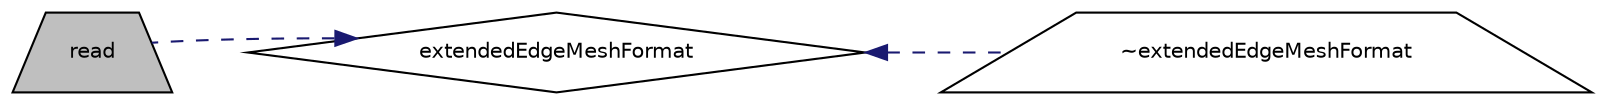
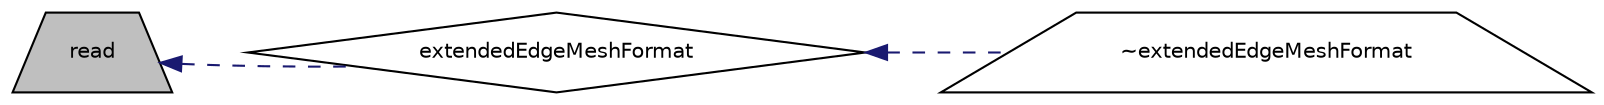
  digraph {
    rankdir=LR
    node [color=black fontname=Helvetica fontsize=10 shape=trapezium]
    edge [color=midnightblue dir=back fontname=Helvetica fontsize=10 labelfontname=Helvetica labelfontsize=10 style=dashed]
    n1 [fillcolor=grey75 fontcolor=black height=0.2 label=read style=filled width=0.4]
    n2 [height=0.2 label=extendedEdgeMeshFormat shape=diamond width=0.4]
    n3 [height=0.2 label="~extendedEdgeMeshFormat" width=0.4]
-   n2 -> n1
+   n1 -> n2
    n2 -> n3
  }
